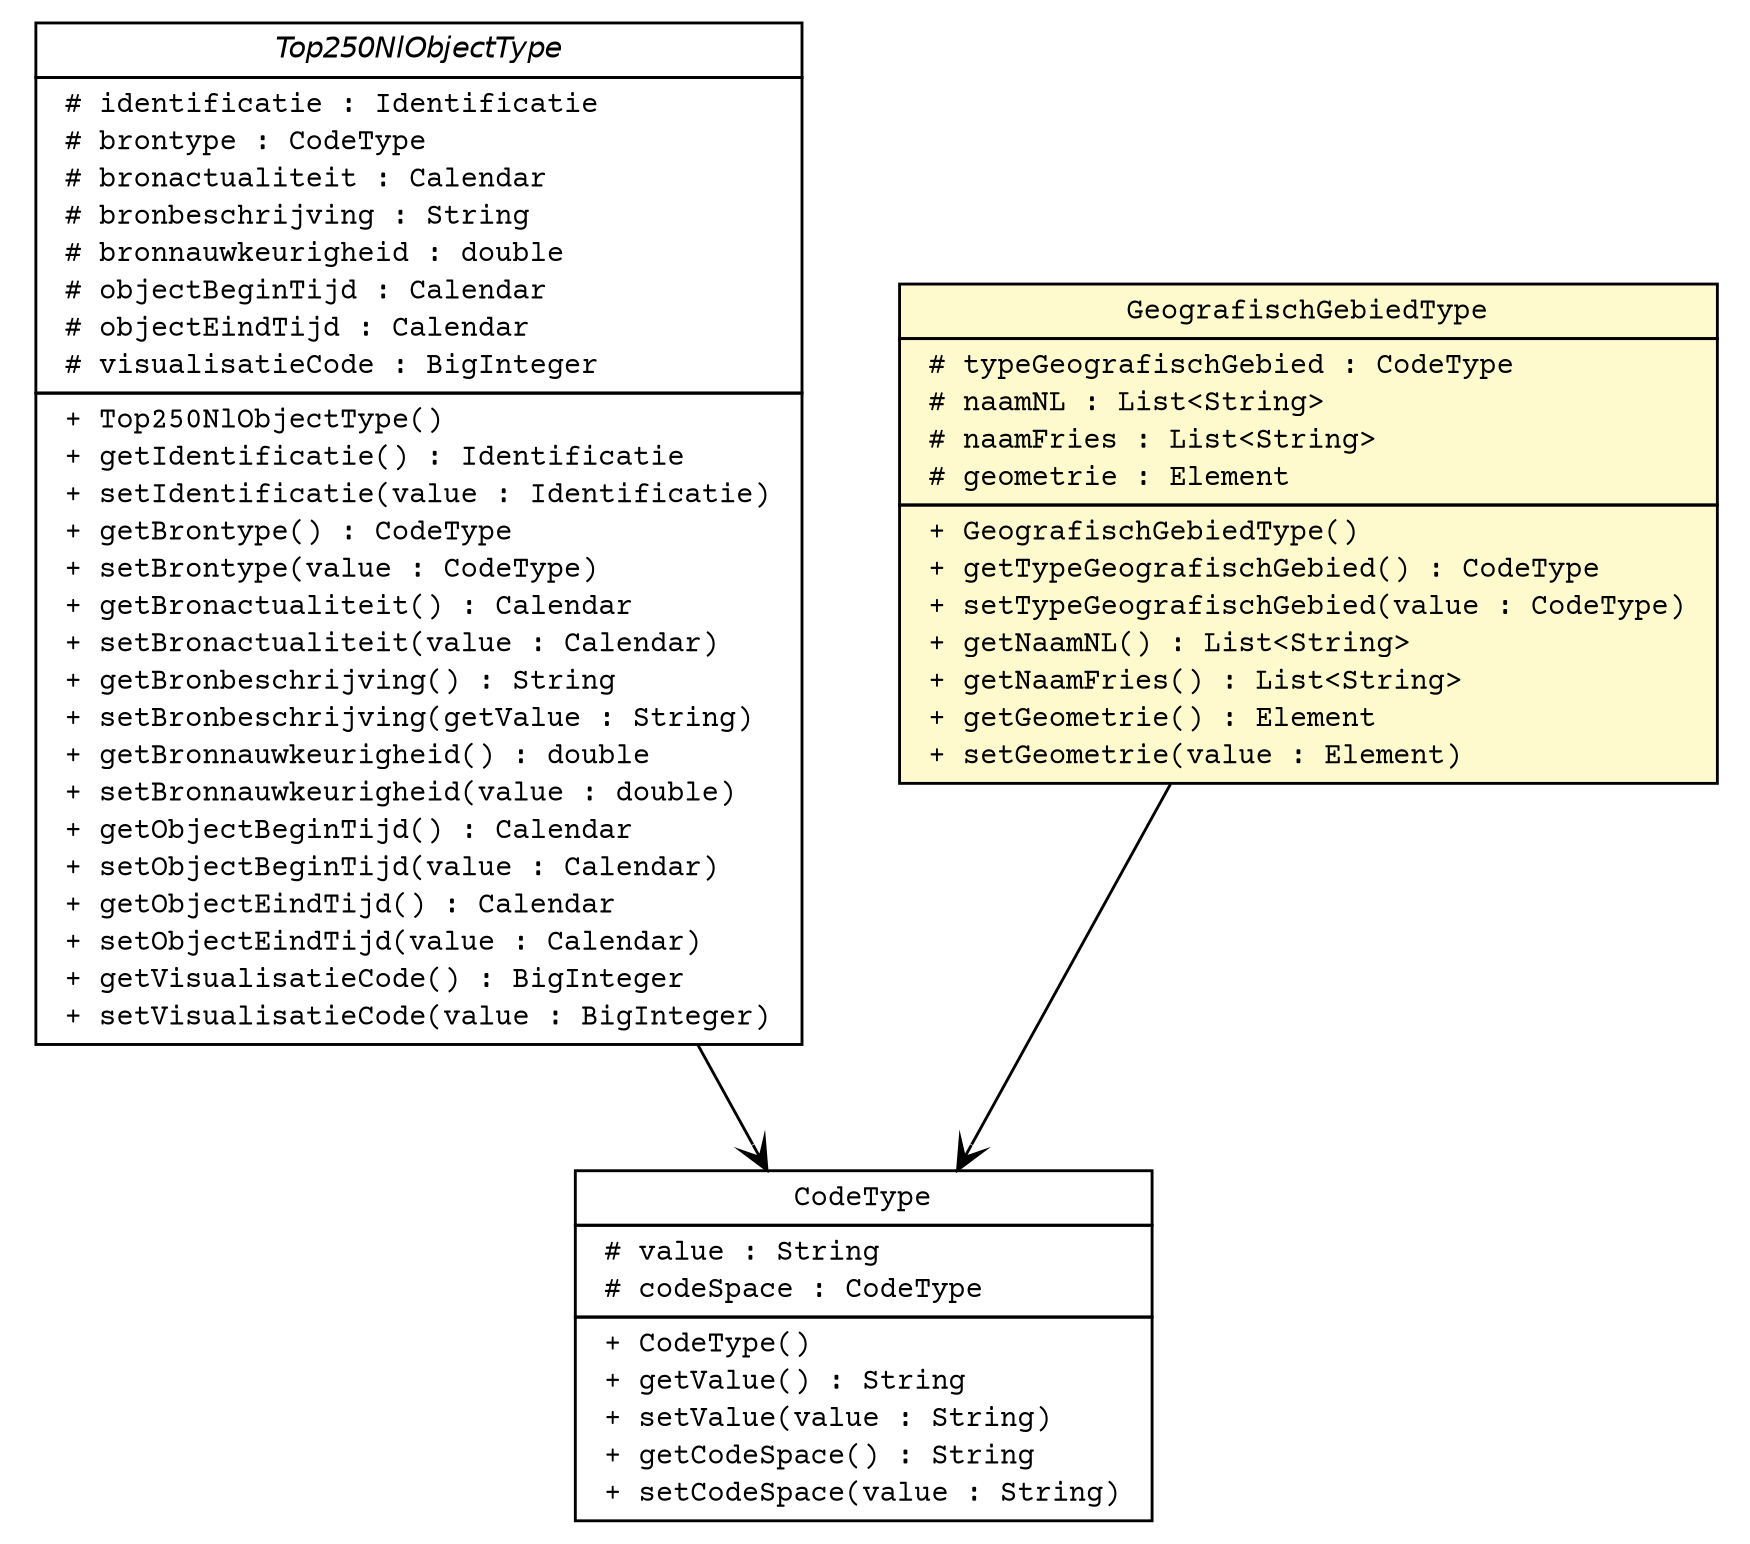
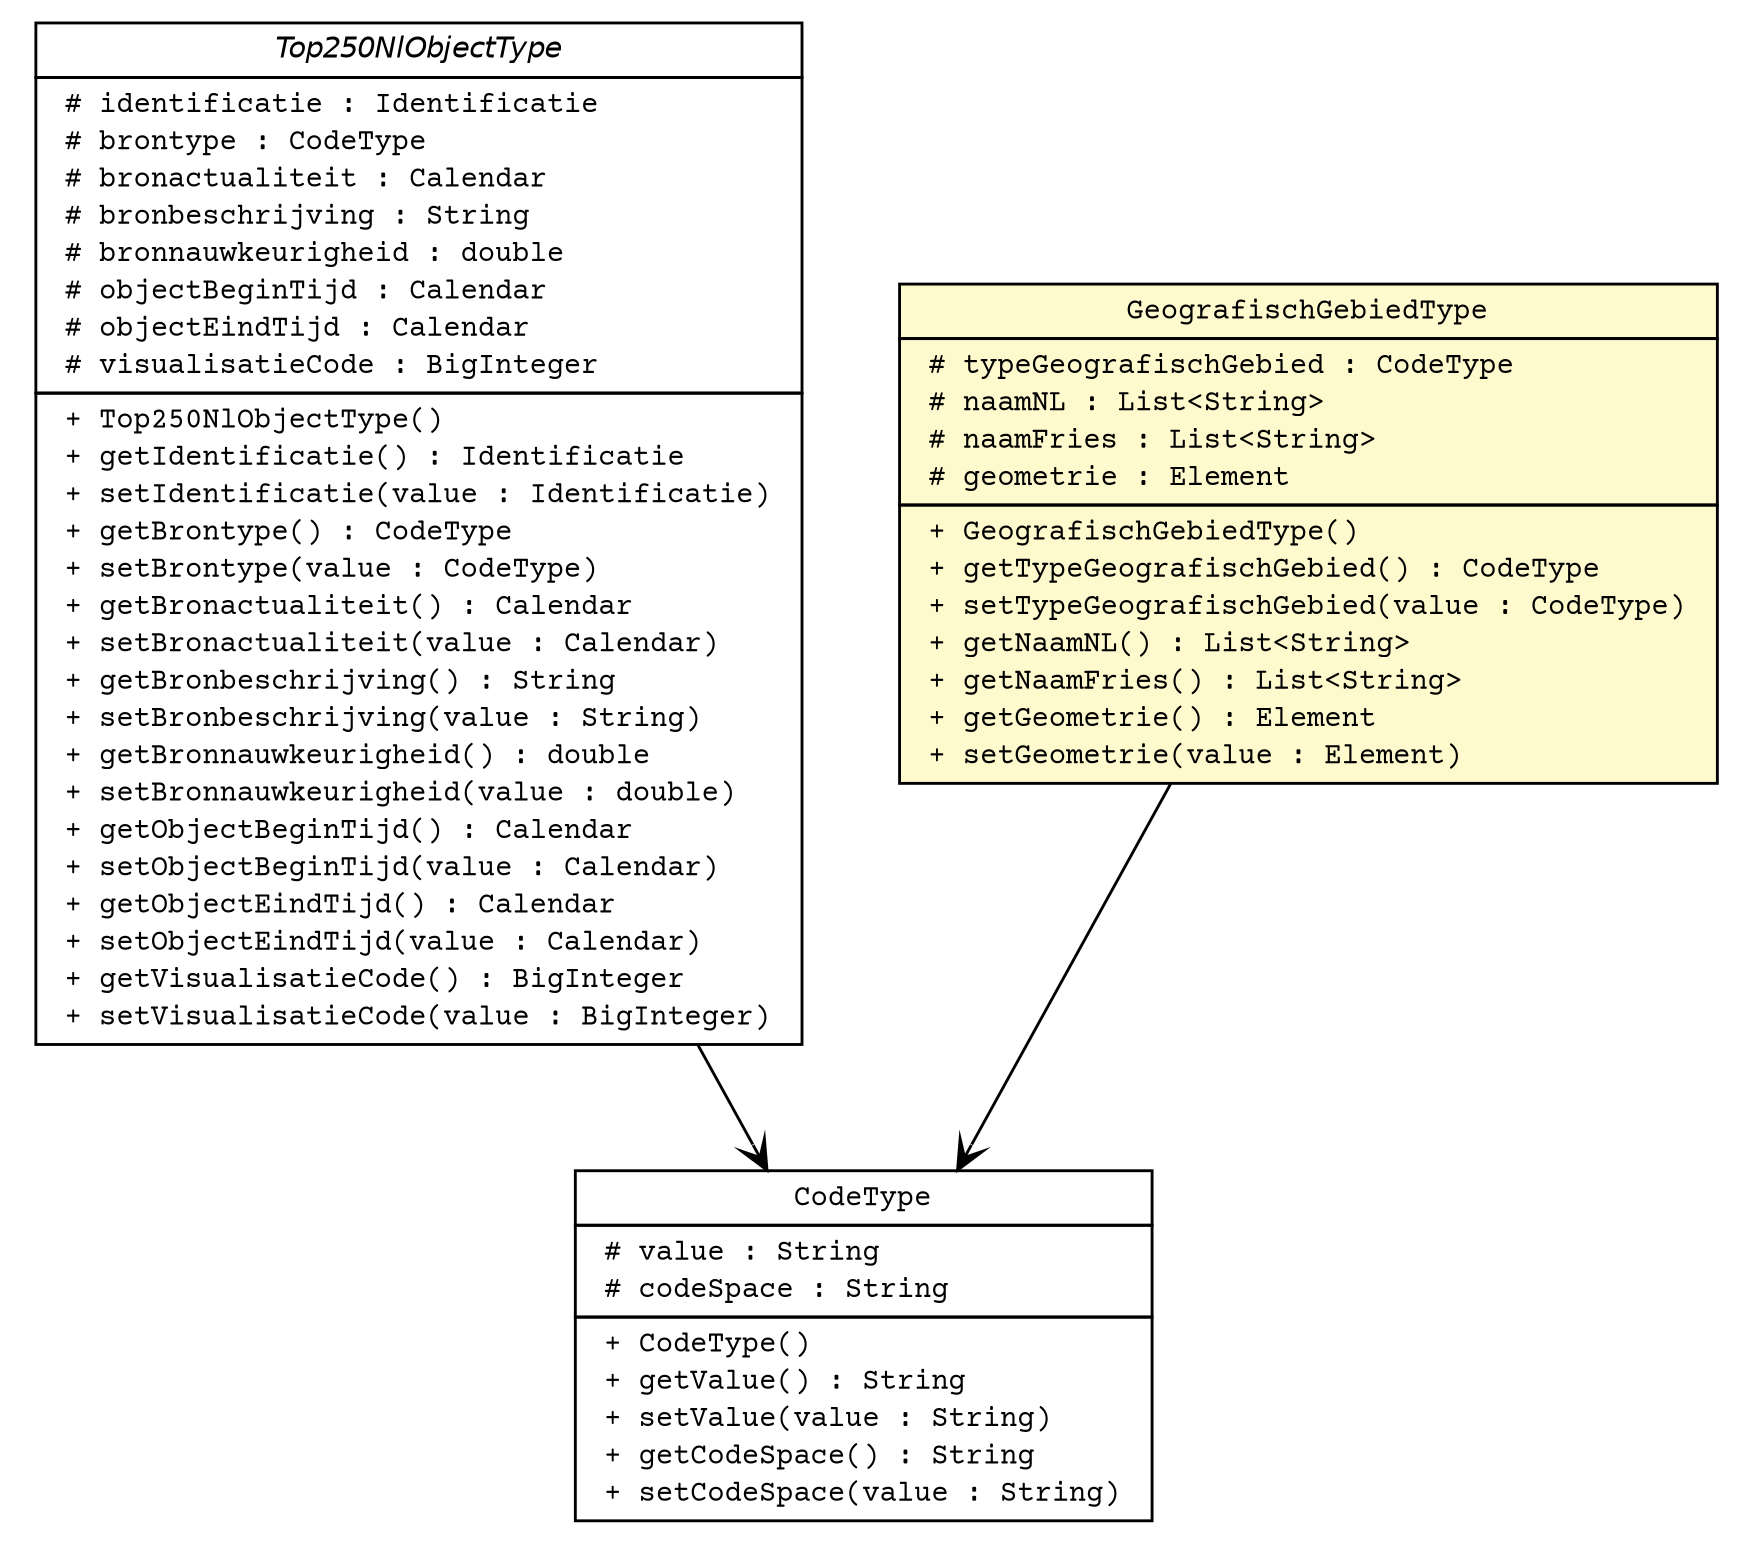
  digraph {
    fontname="Courier Prime"
    nodesep=0.25
    ranksep=0.5
    node [fontcolor=black fontname="Courier Prime" fontsize=10.0 shape=plaintext]
    edge [arrowhead=open color=black fontcolor=black fontname="Courier Prime" fontsize=10.0 headport=p labelfontname=Helvetica labelfontsize=10 tailport=p]
-   n1 [label=<<table title="nl.b3p.topnl.top250nl.Top250NlObjectType" border="0" cellborder="1" cellspacing="0" cellpadding="2" port="p" href="./Top250NlObjectType.html"> 		<tr><td><table border="0" cellspacing="0" cellpadding="1"> <tr><td align="center" balign="center"><font face="Helvetica-Oblique"> Top250NlObjectType </font></td></tr> 		</table></td></tr> 		<tr><td><table border="0" cellspacing="0" cellpadding="1"> <tr><td align="left" balign="left"> # identificatie : Identificatie </td></tr> <tr><td align="left" balign="left"> # brontype : CodeType </td></tr> <tr><td align="left" balign="left"> # bronactualiteit : Calendar </td></tr> <tr><td align="left" balign="left"> # bronbeschrijving : String </td></tr> <tr><td align="left" balign="left"> # bronnauwkeurigheid : double </td></tr> <tr><td align="left" balign="left"> # objectBeginTijd : Calendar </td></tr> <tr><td align="left" balign="left"> # objectEindTijd : Calendar </td></tr> <tr><td align="left" balign="left"> # visualisatieCode : BigInteger </td></tr> 		</table></td></tr> 		<tr><td><table border="0" cellspacing="0" cellpadding="1"> <tr><td align="left" balign="left"> + Top250NlObjectType() </td></tr> <tr><td align="left" balign="left"> + getIdentificatie() : Identificatie </td></tr> <tr><td align="left" balign="left"> + setIdentificatie(value : Identificatie) </td></tr> <tr><td align="left" balign="left"> + getBrontype() : CodeType </td></tr> <tr><td align="left" balign="left"> + setBrontype(value : CodeType) </td></tr> <tr><td align="left" balign="left"> + getBronactualiteit() : Calendar </td></tr> <tr><td align="left" balign="left"> + setBronactualiteit(value : Calendar) </td></tr> <tr><td align="left" balign="left"> + getBronbeschrijving() : String </td></tr> <tr><td align="left" balign="left"> + setBronbeschrijving(getValue : String) </td></tr> <tr><td align="left" balign="left"> + getBronnauwkeurigheid() : double </td></tr> <tr><td align="left" balign="left"> + setBronnauwkeurigheid(value : double) </td></tr> <tr><td align="left" balign="left"> + getObjectBeginTijd() : Calendar </td></tr> <tr><td align="left" balign="left"> + setObjectBeginTijd(value : Calendar) </td></tr> <tr><td align="left" balign="left"> + getObjectEindTijd() : Calendar </td></tr> <tr><td align="left" balign="left"> + setObjectEindTijd(value : Calendar) </td></tr> <tr><td align="left" balign="left"> + getVisualisatieCode() : BigInteger </td></tr> <tr><td align="left" balign="left"> + setVisualisatieCode(value : BigInteger) </td></tr> 		</table></td></tr> 		</table>>]
-   n2 [label=<<table title="nl.b3p.topnl.top250nl.CodeType" border="0" cellborder="1" cellspacing="0" cellpadding="2" port="p" href="./CodeType.html"> 		<tr><td><table border="0" cellspacing="0" cellpadding="1"> <tr><td align="center" balign="center"> CodeType </td></tr> 		</table></td></tr> 		<tr><td><table border="0" cellspacing="0" cellpadding="1"> <tr><td align="left" balign="left"> # value : String </td></tr> <tr><td align="left" balign="left"> # codeSpace : CodeType </td></tr> 		</table></td></tr> 		<tr><td><table border="0" cellspacing="0" cellpadding="1"> <tr><td align="left" balign="left"> + CodeType() </td></tr> <tr><td align="left" balign="left"> + getValue() : String </td></tr> <tr><td align="left" balign="left"> + setValue(value : String) </td></tr> <tr><td align="left" balign="left"> + getCodeSpace() : String </td></tr> <tr><td align="left" balign="left"> + setCodeSpace(value : String) </td></tr> 		</table></td></tr> 		</table>>]
+   n1 [label=<<table title="nl.b3p.topnl.top250nl.Top250NlObjectType" border="0" cellborder="1" cellspacing="0" cellpadding="2" port="p" href="./Top250NlObjectType.html"> 		<tr><td><table border="0" cellspacing="0" cellpadding="1"> <tr><td align="center" balign="center"><font face="Helvetica-Oblique"> Top250NlObjectType </font></td></tr> 		</table></td></tr> 		<tr><td><table border="0" cellspacing="0" cellpadding="1"> <tr><td align="left" balign="left"> # identificatie : Identificatie </td></tr> <tr><td align="left" balign="left"> # brontype : CodeType </td></tr> <tr><td align="left" balign="left"> # bronactualiteit : Calendar </td></tr> <tr><td align="left" balign="left"> # bronbeschrijving : String </td></tr> <tr><td align="left" balign="left"> # bronnauwkeurigheid : double </td></tr> <tr><td align="left" balign="left"> # objectBeginTijd : Calendar </td></tr> <tr><td align="left" balign="left"> # objectEindTijd : Calendar </td></tr> <tr><td align="left" balign="left"> # visualisatieCode : BigInteger </td></tr> 		</table></td></tr> 		<tr><td><table border="0" cellspacing="0" cellpadding="1"> <tr><td align="left" balign="left"> + Top250NlObjectType() </td></tr> <tr><td align="left" balign="left"> + getIdentificatie() : Identificatie </td></tr> <tr><td align="left" balign="left"> + setIdentificatie(value : Identificatie) </td></tr> <tr><td align="left" balign="left"> + getBrontype() : CodeType </td></tr> <tr><td align="left" balign="left"> + setBrontype(value : CodeType) </td></tr> <tr><td align="left" balign="left"> + getBronactualiteit() : Calendar </td></tr> <tr><td align="left" balign="left"> + setBronactualiteit(value : Calendar) </td></tr> <tr><td align="left" balign="left"> + getBronbeschrijving() : String </td></tr> <tr><td align="left" balign="left"> + setBronbeschrijving(value : String) </td></tr> <tr><td align="left" balign="left"> + getBronnauwkeurigheid() : double </td></tr> <tr><td align="left" balign="left"> + setBronnauwkeurigheid(value : double) </td></tr> <tr><td align="left" balign="left"> + getObjectBeginTijd() : Calendar </td></tr> <tr><td align="left" balign="left"> + setObjectBeginTijd(value : Calendar) </td></tr> <tr><td align="left" balign="left"> + getObjectEindTijd() : Calendar </td></tr> <tr><td align="left" balign="left"> + setObjectEindTijd(value : Calendar) </td></tr> <tr><td align="left" balign="left"> + getVisualisatieCode() : BigInteger </td></tr> <tr><td align="left" balign="left"> + setVisualisatieCode(value : BigInteger) </td></tr> 		</table></td></tr> 		</table>>]
+   n2 [label=<<table title="nl.b3p.topnl.top250nl.CodeType" border="0" cellborder="1" cellspacing="0" cellpadding="2" port="p" href="./CodeType.html"> 		<tr><td><table border="0" cellspacing="0" cellpadding="1"> <tr><td align="center" balign="center"> CodeType </td></tr> 		</table></td></tr> 		<tr><td><table border="0" cellspacing="0" cellpadding="1"> <tr><td align="left" balign="left"> # value : String </td></tr> <tr><td align="left" balign="left"> # codeSpace : String </td></tr> 		</table></td></tr> 		<tr><td><table border="0" cellspacing="0" cellpadding="1"> <tr><td align="left" balign="left"> + CodeType() </td></tr> <tr><td align="left" balign="left"> + getValue() : String </td></tr> <tr><td align="left" balign="left"> + setValue(value : String) </td></tr> <tr><td align="left" balign="left"> + getCodeSpace() : String </td></tr> <tr><td align="left" balign="left"> + setCodeSpace(value : String) </td></tr> 		</table></td></tr> 		</table>>]
    n3 [label=<<table title="nl.b3p.topnl.top250nl.GeografischGebiedType" border="0" cellborder="1" cellspacing="0" cellpadding="2" port="p" bgcolor="lemonChiffon" href="./GeografischGebiedType.html"> 		<tr><td><table border="0" cellspacing="0" cellpadding="1"> <tr><td align="center" balign="center"> GeografischGebiedType </td></tr> 		</table></td></tr> 		<tr><td><table border="0" cellspacing="0" cellpadding="1"> <tr><td align="left" balign="left"> # typeGeografischGebied : CodeType </td></tr> <tr><td align="left" balign="left"> # naamNL : List&lt;String&gt; </td></tr> <tr><td align="left" balign="left"> # naamFries : List&lt;String&gt; </td></tr> <tr><td align="left" balign="left"> # geometrie : Element </td></tr> 		</table></td></tr> 		<tr><td><table border="0" cellspacing="0" cellpadding="1"> <tr><td align="left" balign="left"> + GeografischGebiedType() </td></tr> <tr><td align="left" balign="left"> + getTypeGeografischGebied() : CodeType </td></tr> <tr><td align="left" balign="left"> + setTypeGeografischGebied(value : CodeType) </td></tr> <tr><td align="left" balign="left"> + getNaamNL() : List&lt;String&gt; </td></tr> <tr><td align="left" balign="left"> + getNaamFries() : List&lt;String&gt; </td></tr> <tr><td align="left" balign="left"> + getGeometrie() : Element </td></tr> <tr><td align="left" balign="left"> + setGeometrie(value : Element) </td></tr> 		</table></td></tr> 		</table>>]
    n1 -> n2
    n3 -> n2
  }
